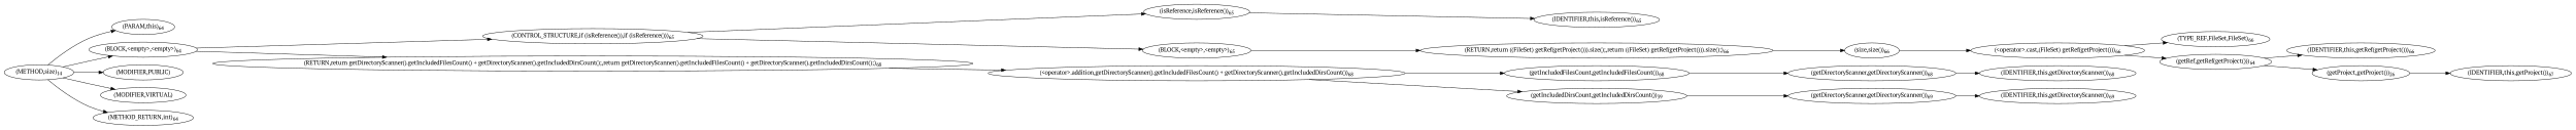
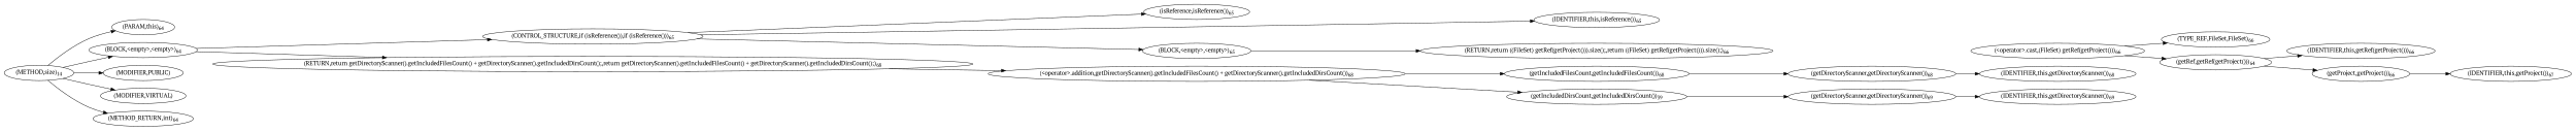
  digraph {
    fontname="PT Serif"
    rankdir=LR
    node [fontname="PT Serif"]
    edge [fontname="PT Serif"]
    n1 [label=<(METHOD,size)<SUB>14</SUB>>]
    n2 [label=<(PARAM,this)<SUB>64</SUB>>]
    n3 [label=<(BLOCK,&lt;empty&gt;,&lt;empty&gt;)<SUB>64</SUB>>]
    n4 [label=<(MODIFIER,PUBLIC)>]
    n5 [label=<(MODIFIER,VIRTUAL)>]
    n6 [label=<(METHOD_RETURN,int)<SUB>64</SUB>>]
    n7 [label=<(CONTROL_STRUCTURE,if (isReference()),if (isReference()))<SUB>65</SUB>>]
    n8 [label=<(RETURN,return getDirectoryScanner().getIncludedFilesCount() + getDirectoryScanner().getIncludedDirsCount();,return getDirectoryScanner().getIncludedFilesCount() + getDirectoryScanner().getIncludedDirsCount();)<SUB>68</SUB>>]
    n9 [label=<(isReference,isReference())<SUB>65</SUB>>]
    n10 [label=<(BLOCK,&lt;empty&gt;,&lt;empty&gt;)<SUB>65</SUB>>]
    n11 [label=<(&lt;operator&gt;.addition,getDirectoryScanner().getIncludedFilesCount() + getDirectoryScanner().getIncludedDirsCount())<SUB>68</SUB>>]
    n12 [label=<(IDENTIFIER,this,isReference())<SUB>65</SUB>>]
    n13 [label=<(RETURN,return ((FileSet) getRef(getProject())).size();,return ((FileSet) getRef(getProject())).size();)<SUB>66</SUB>>]
-   n14 [label=<(size,size())<SUB>66</SUB>>]
    n15 [label=<(&lt;operator&gt;.cast,(FileSet) getRef(getProject()))<SUB>66</SUB>>]
    n16 [label=<(TYPE_REF,FileSet,FileSet)<SUB>66</SUB>>]
    n17 [label=<(getRef,getRef(getProject()))<SUB>64</SUB>>]
    n18 [label=<(IDENTIFIER,this,getRef(getProject()))<SUB>66</SUB>>]
-   n19 [label=<(getProject,getProject())<SUB>26</SUB>>]
+   n19 [label=<(getProject,getProject())<SUB>66</SUB>>]
    n20 [label=<(IDENTIFIER,this,getProject())<SUB>67</SUB>>]
    n21 [label=<(getIncludedFilesCount,getIncludedFilesCount())<SUB>68</SUB>>]
    n22 [label=<(getIncludedDirsCount,getIncludedDirsCount())<SUB>39</SUB>>]
    n23 [label=<(getDirectoryScanner,getDirectoryScanner())<SUB>68</SUB>>]
    n24 [label=<(getDirectoryScanner,getDirectoryScanner())<SUB>69</SUB>>]
    n25 [label=<(IDENTIFIER,this,getDirectoryScanner())<SUB>68</SUB>>]
    n26 [label=<(IDENTIFIER,this,getDirectoryScanner())<SUB>69</SUB>>]
    n1 -> n2
    n1 -> n3
    n1 -> n4
    n1 -> n5
    n1 -> n6
    n3 -> n7
    n3 -> n8
    n7 -> n9
    n7 -> n10
    n8 -> n11
-   n9 -> n12
+   n7 -> n12
    n10 -> n13
    n11 -> n21
    n11 -> n22
-   n13 -> n14
-   n14 -> n15
    n15 -> n16
    n15 -> n17
    n17 -> n18
    n17 -> n19
    n19 -> n20
    n21 -> n23
    n22 -> n24
    n23 -> n25
    n24 -> n26
  }
